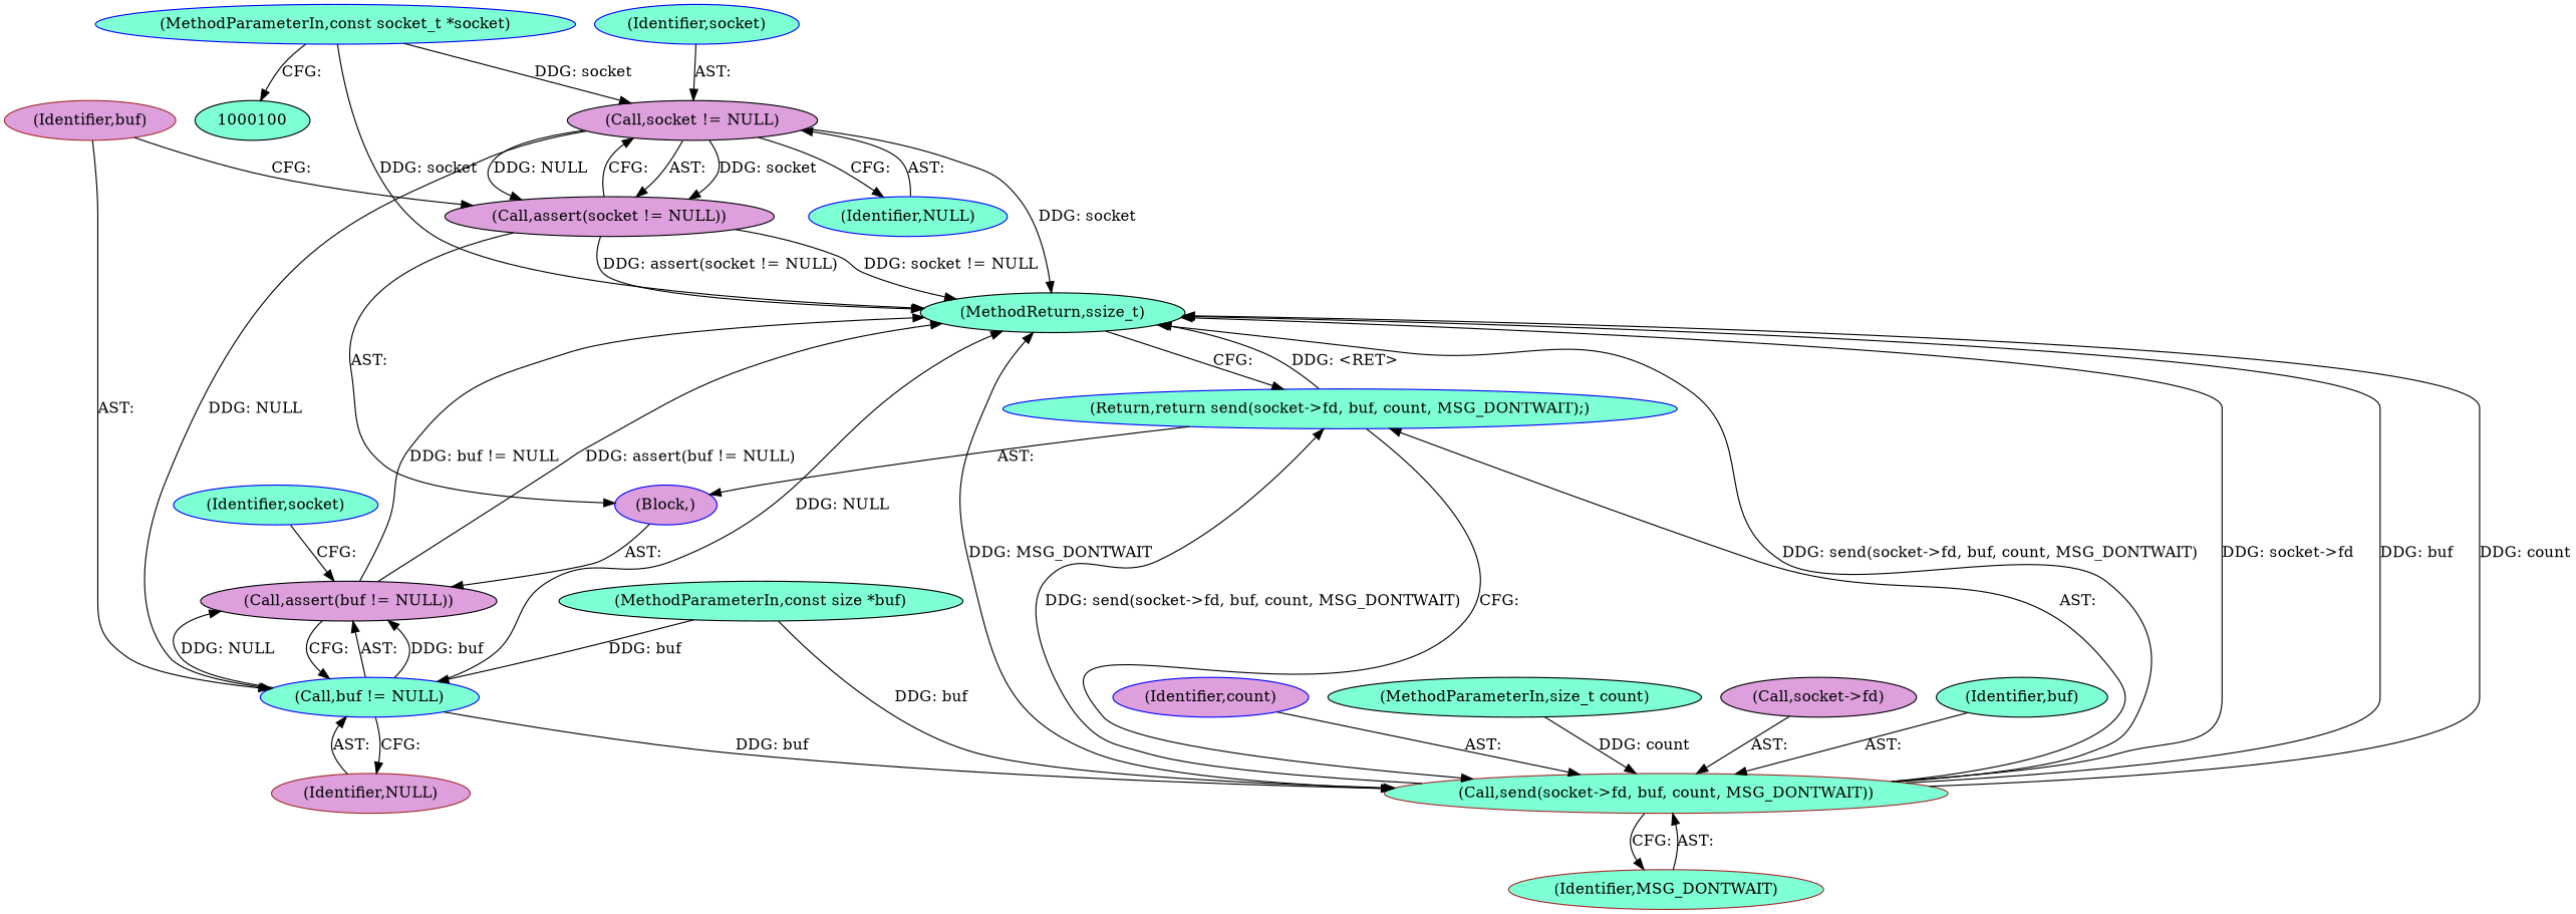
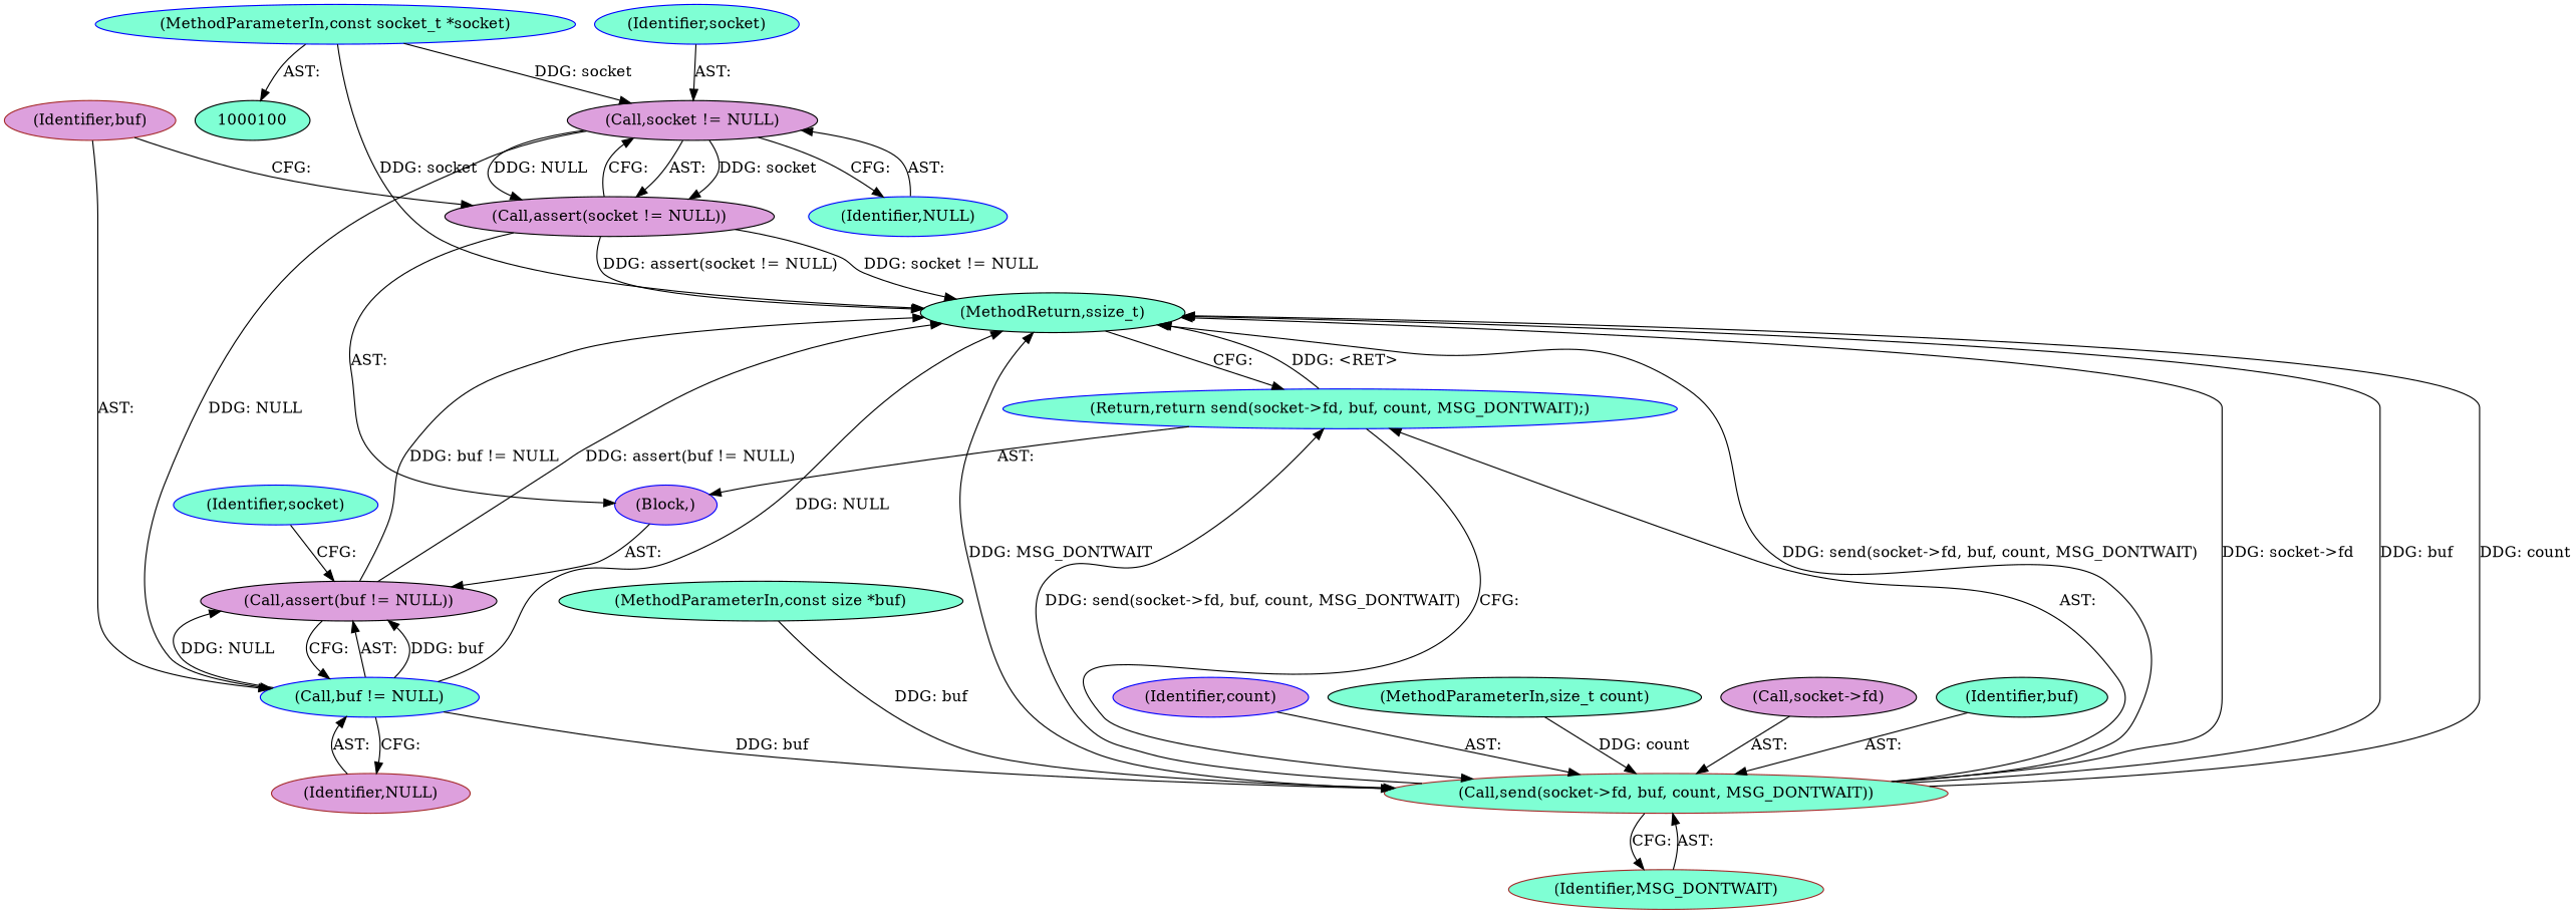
  digraph {
    node [color=black fillcolor=aquamarine style=filled]
    n1 [color=blue label="(MethodParameterIn,const socket_t *socket)"]
    n2 [fillcolor=plum label="(Call,socket != NULL)"]
    n3 [label="(MethodReturn,ssize_t)"]
    1000100
    n5 [fillcolor=plum label="(Call,assert(socket != NULL))"]
    n6 [color=blue label="(Call,buf != NULL)"]
    n7 [color=blue label="(Identifier,NULL)"]
    n8 [color=blue label="(Return,return send(socket->fd, buf, count, MSG_DONTWAIT);)"]
    n9 [color=blue fillcolor=plum label="(Block,)"]
    n10 [fillcolor=plum label="(Call,assert(buf != NULL))"]
    n11 [color=brown label="(Call,send(socket->fd, buf, count, MSG_DONTWAIT))"]
    n12 [color=brown fillcolor=plum label="(Identifier,NULL)"]
    n13 [color=brown label="(Identifier,MSG_DONTWAIT)"]
    n14 [color=blue fillcolor=plum label="(Identifier,count)"]
    n15 [label="(MethodParameterIn,size_t count)"]
    n16 [fillcolor=plum label="(Call,socket->fd)"]
    n17 [label="(Identifier,buf)"]
    n18 [color=brown fillcolor=plum label="(Identifier,buf)"]
    n19 [color=blue label="(Identifier,socket)"]
    n20 [label="(MethodParameterIn,const size *buf)"]
    n21 [color=blue label="(Identifier,socket)"]
    n1 -> n2 [label="DDG: socket"]
    n1 -> n3 [label="DDG: socket"]
-   n1 -> 1000100 [label="CFG: "]
-   n2 -> n3 [label="DDG: socket"]
+   n1 -> 1000100 [label="AST: "]
    n2 -> n5 [label="AST: "]
    n2 -> n5 [label="DDG: socket"]
    n2 -> n5 [label="DDG: NULL"]
    n2 -> n6 [label="DDG: NULL"]
    n2 -> n7 [label="CFG: "]
    n3 -> n8 [label="CFG: "]
    n5 -> n2 [label="CFG: "]
    n5 -> n3 [label="DDG: assert(socket != NULL)"]
    n5 -> n3 [label="DDG: socket != NULL"]
    n5 -> n9 [label="AST: "]
    n6 -> n3 [label="DDG: NULL"]
    n6 -> n10 [label="AST: "]
    n6 -> n10 [label="DDG: buf"]
    n6 -> n10 [label="DDG: NULL"]
    n6 -> n11 [label="DDG: buf"]
    n6 -> n12 [label="CFG: "]
    n7 -> n2 [label="AST: "]
    n8 -> n3 [label="DDG: <RET>"]
    n8 -> n9 [label="AST: "]
    n8 -> n11 [label="CFG: "]
    n9 -> n10 [label="AST: "]
    n10 -> n3 [label="DDG: buf != NULL"]
    n10 -> n3 [label="DDG: assert(buf != NULL)"]
    n10 -> n6 [label="CFG: "]
    n11 -> n3 [label="DDG: send(socket->fd, buf, count, MSG_DONTWAIT)"]
    n11 -> n3 [label="DDG: socket->fd"]
    n11 -> n3 [label="DDG: buf"]
    n11 -> n3 [label="DDG: count"]
    n11 -> n3 [label="DDG: MSG_DONTWAIT"]
    n11 -> n8 [label="AST: "]
    n11 -> n8 [label="DDG: send(socket->fd, buf, count, MSG_DONTWAIT)"]
    n11 -> n13 [label="CFG: "]
    n12 -> n6 [label="AST: "]
    n13 -> n11 [label="AST: "]
    n14 -> n11 [label="AST: "]
    n15 -> n11 [label="DDG: count"]
    n16 -> n11 [label="AST: "]
    n17 -> n11 [label="AST: "]
    n18 -> n5 [label="CFG: "]
    n18 -> n6 [label="AST: "]
    n19 -> n2 [label="AST: "]
-   n20 -> n6 [label="DDG: buf"]
    n20 -> n11 [label="DDG: buf"]
    n21 -> n10 [label="CFG: "]
  }
